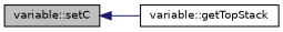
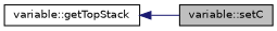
  digraph {
    rankdir=LR
    node [color=black fontname=Helvetica fontsize=10 shape=record style=filled]
    n1 [fillcolor=grey75 fontcolor=black height=0.2 label="variable::setC" width=0.4]
    n2 [fillcolor=white height=0.2 label="variable::getTopStack" width=0.4]
-   n1 -> n2 [color=midnightblue dir=back fontname=Helvetica fontsize=10 labelfontname=Helvetica labelfontsize=10 style=solid]
+   n2 -> n1 [color=midnightblue dir=back fontname=Helvetica fontsize=10 labelfontname=Helvetica labelfontsize=10 style=solid]
  }
